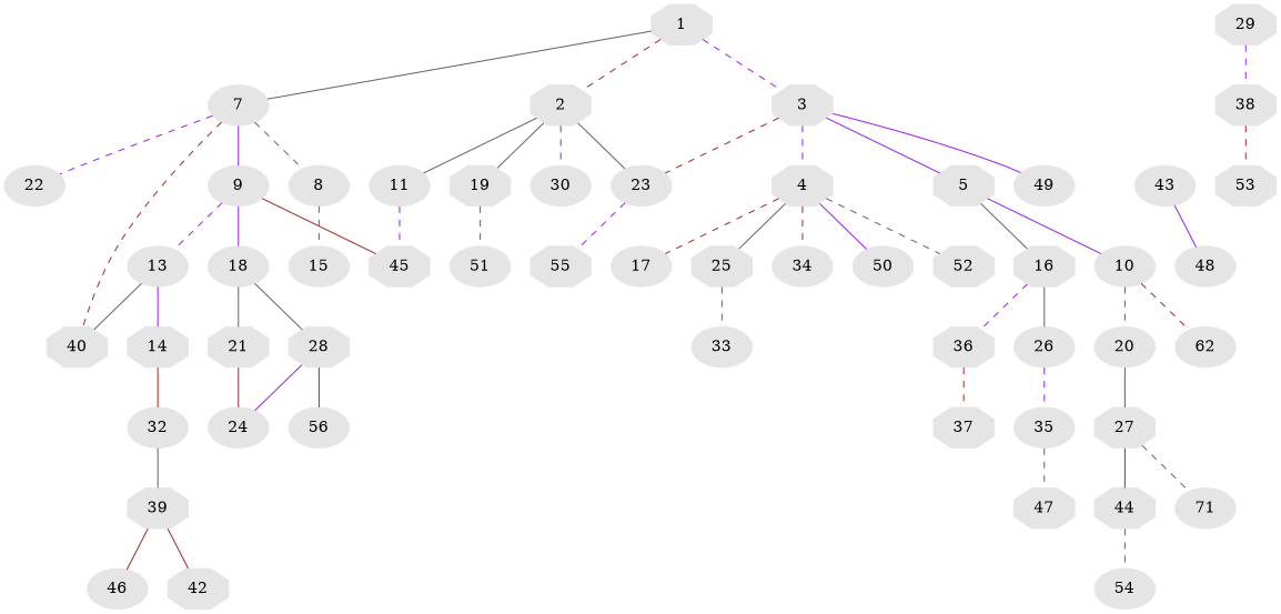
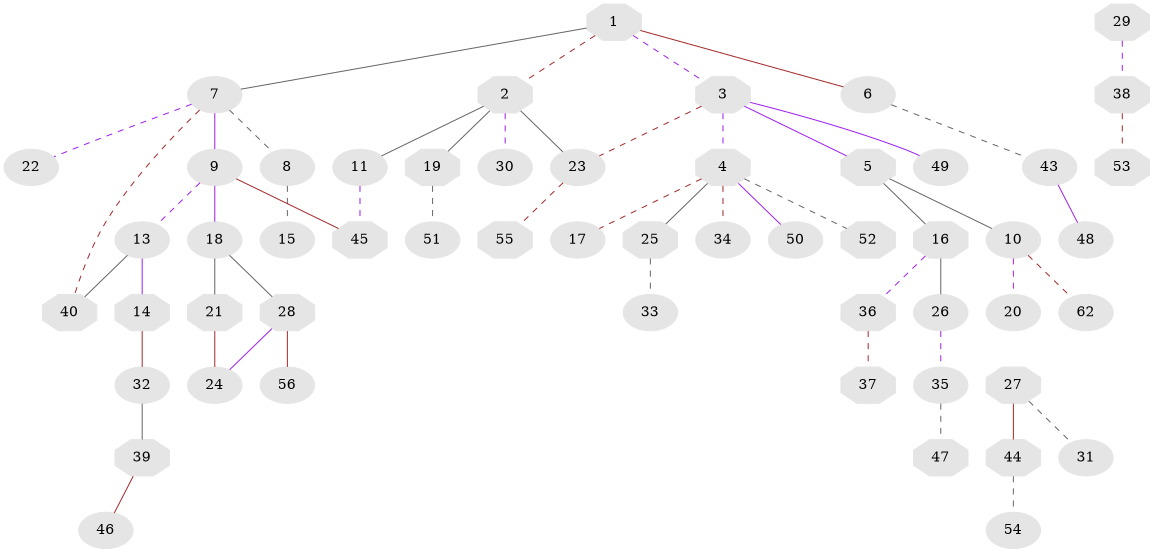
  graph {
    node [color=gray90 shape=ellipse style=filled]
    edge [color=gray40 style=solid]
    1 [shape=octagon]
    2 [shape=octagon]
    3 [shape=octagon]
+   6
    7
    11
    19 [shape=octagon]
    23
    30
    4 [shape=octagon]
    5 [shape=octagon]
    49
    43
    8
    9
    22
    40 [shape=octagon]
    45 [shape=octagon]
    51
    55 [shape=octagon]
    17
    25 [shape=octagon]
    34
    50
    52 [shape=octagon]
    10
    16 [shape=octagon]
    33
    n29 [label=62]
    20
    26
    36 [shape=octagon]
    48
    15
    13
    18
    14 [shape=octagon]
    21 [shape=octagon]
    28 [shape=octagon]
    27 [shape=octagon]
    32
    39 [shape=octagon]
    35
    37 [shape=octagon]
    24
    56
-   31 [label=71]
+   31
    44 [shape=octagon]
    47 [shape=octagon]
    54
    29 [shape=octagon]
    38 [shape=octagon]
    53 [shape=octagon]
-   42 [shape=octagon]
    46
    1 -- 2 [color=brown style=dashed]
    1 -- 3 [color=purple style=dashed]
+   1 -- 6 [color=brown]
    1 -- 7
    2 -- 11
    2 -- 19
    2 -- 23
    2 -- 30 [color=purple style=dashed]
    3 -- 23 [color=brown style=dashed]
    3 -- 4 [color=purple style=dashed]
    3 -- 5 [color=purple]
    3 -- 49 [color=purple]
+   6 -- 43 [style=dashed]
    7 -- 8 [style=dashed]
    7 -- 9 [color=purple]
    7 -- 22 [color=purple style=dashed]
    7 -- 40 [color=brown style=dashed]
    11 -- 45 [color=purple style=dashed]
    19 -- 51 [style=dashed]
-   23 -- 55 [color=purple style=dashed]
+   23 -- 55 [color=brown style=dashed]
    4 -- 17 [color=brown style=dashed]
    4 -- 25
    4 -- 34 [color=brown style=dashed]
    4 -- 50 [color=purple]
    4 -- 52 [style=dashed]
-   5 -- 10 [color=purple]
+   5 -- 10
    5 -- 16
    43 -- 48 [color=purple]
    8 -- 15 [style=dashed]
    9 -- 45 [color=brown]
    9 -- 13 [color=purple style=dashed]
    9 -- 18 [color=purple]
    25 -- 33 [style=dashed]
    10 -- n29 [color=brown style=dashed]
    10 -- 20 [color=purple style=dashed]
    16 -- 26
    16 -- 36 [color=purple style=dashed]
-   20 -- 27 [color=purple]
    26 -- 35 [color=purple style=dashed]
    36 -- 37 [color=brown style=dashed]
    13 -- 40
    13 -- 14 [color=purple]
    18 -- 21
    18 -- 28
    14 -- 32 [color=brown]
    21 -- 24 [color=brown]
    28 -- 24 [color=purple]
    28 -- 56 [color=brown]
    27 -- 31 [style=dashed]
    27 -- 44 [color=brown]
    32 -- 39
-   39 -- 42 [color=brown]
    39 -- 46 [color=brown]
    35 -- 47 [style=dashed]
    44 -- 54 [style=dashed]
    29 -- 38 [color=purple style=dashed]
    38 -- 53 [color=brown style=dashed]
  }
